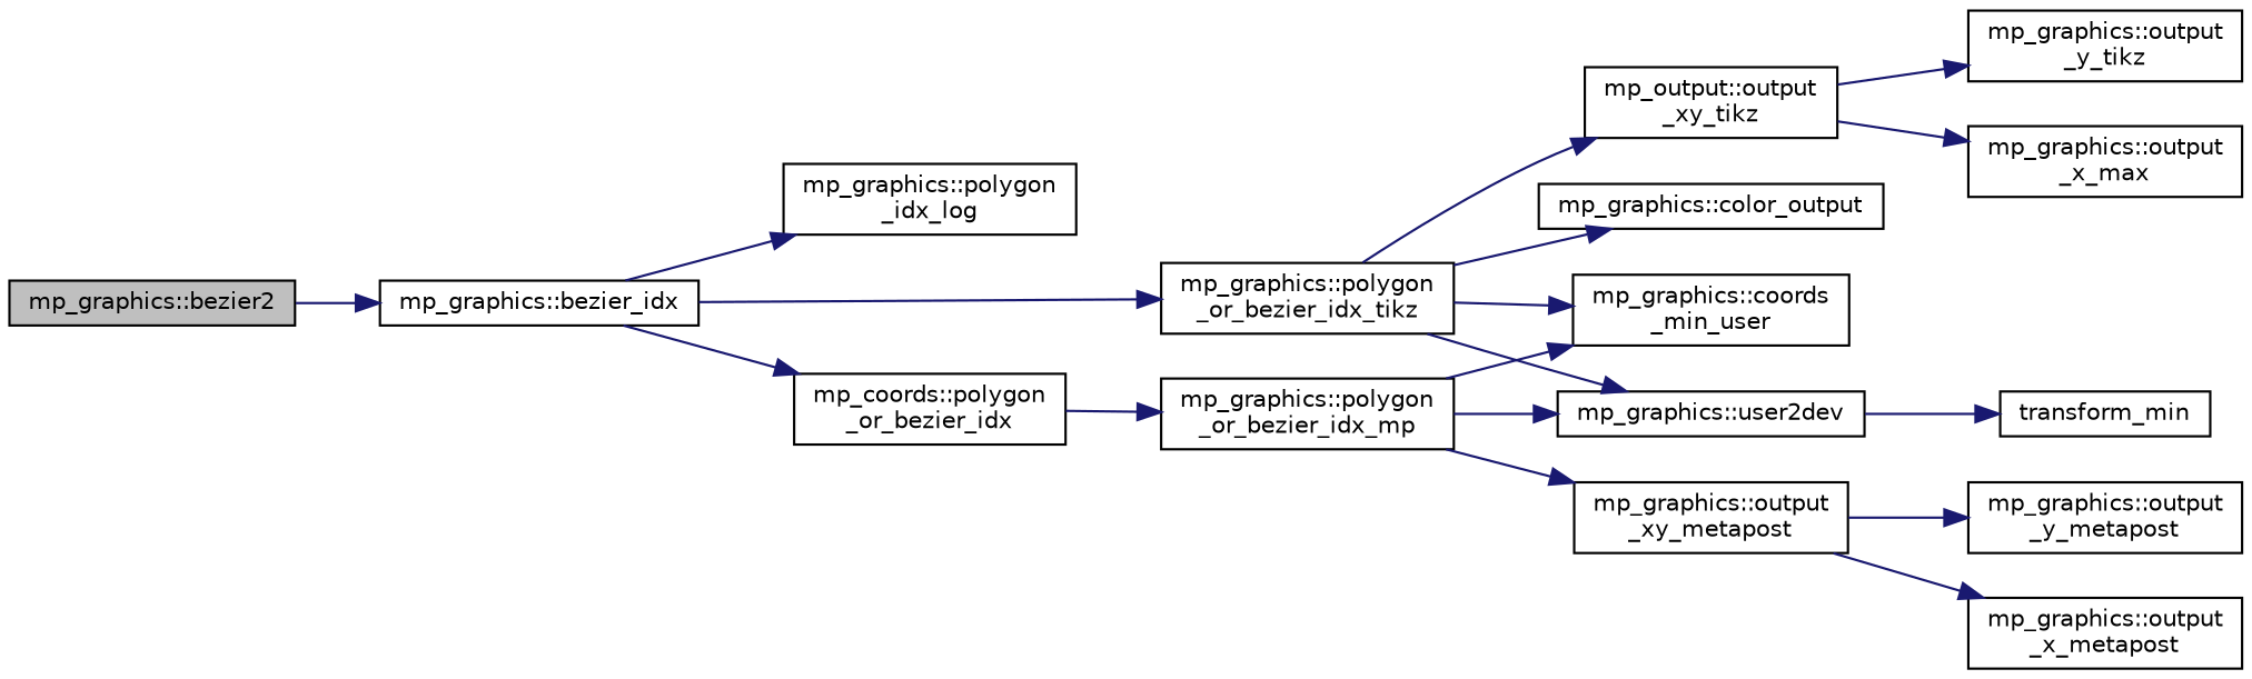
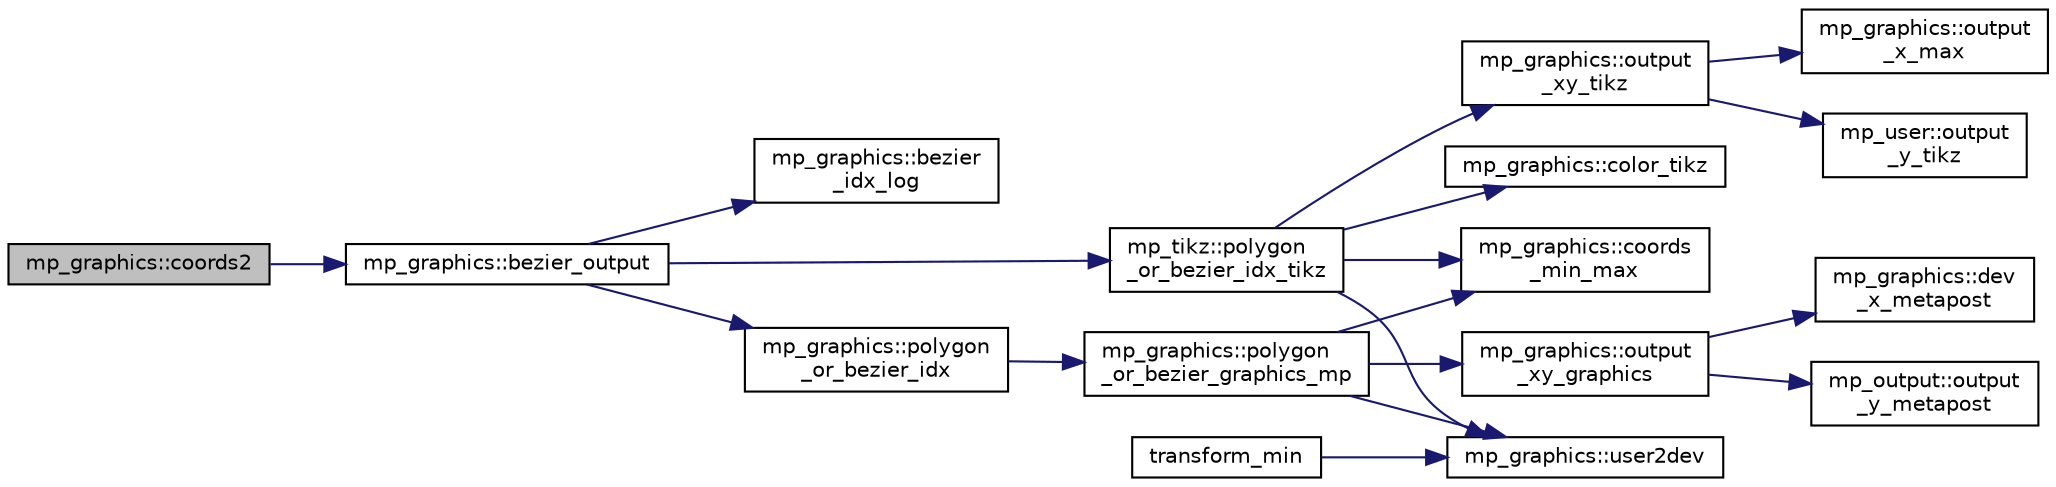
  digraph {
    rankdir=LR
    node [color=black fillcolor=white fontname=Helvetica fontsize=10 shape=record style=filled]
    edge [color=midnightblue fontname=Helvetica fontsize=10 labelfontname=Helvetica labelfontsize=10 style=solid]
-   n1 [fillcolor=grey75 fontcolor=black height=0.2 label="mp_graphics::bezier2" width=0.4]
-   n2 [height=0.2 label="mp_graphics::bezier_idx" width=0.4]
-   n3 [height=0.2 label="mp_graphics::polygon\l_idx_log" width=0.4]
-   n4 [height=0.2 label="mp_coords::polygon\l_or_bezier_idx" width=0.4]
-   n5 [height=0.2 label="mp_graphics::polygon\l_or_bezier_idx_tikz" width=0.4]
-   n6 [height=0.2 label="mp_graphics::polygon\l_or_bezier_idx_mp" width=0.4]
-   n7 [height=0.2 label="mp_graphics::coords\l_min_user" width=0.4]
+   n1 [fillcolor=grey75 fontcolor=black height=0.2 label="mp_graphics::coords2" width=0.4]
+   n2 [height=0.2 label="mp_graphics::bezier_output" width=0.4]
+   n3 [height=0.2 label="mp_graphics::bezier\l_idx_log" width=0.4]
+   n4 [height=0.2 label="mp_graphics::polygon\l_or_bezier_idx" width=0.4]
+   n5 [height=0.2 label="mp_tikz::polygon\l_or_bezier_idx_tikz" width=0.4]
+   n6 [height=0.2 label="mp_graphics::polygon\l_or_bezier_graphics_mp" width=0.4]
+   n7 [height=0.2 label="mp_graphics::coords\l_min_max" width=0.4]
    n8 [height=0.2 label="mp_graphics::user2dev" width=0.4]
-   n9 [height=0.2 label="mp_graphics::output\l_xy_metapost" width=0.4]
-   n10 [height=0.2 label="mp_graphics::color_output" width=0.4]
-   n11 [height=0.2 label="mp_output::output\l_xy_tikz" width=0.4]
+   n9 [height=0.2 label="mp_graphics::output\l_xy_graphics" width=0.4]
+   n10 [height=0.2 label="mp_graphics::color_tikz" width=0.4]
+   n11 [height=0.2 label="mp_graphics::output\l_xy_tikz" width=0.4]
    n12 [height=0.2 label=transform_min width=0.4]
-   n13 [height=0.2 label="mp_graphics::output\l_x_metapost" width=0.4]
-   n14 [height=0.2 label="mp_graphics::output\l_y_metapost" width=0.4]
+   n13 [height=0.2 label="mp_graphics::dev\l_x_metapost" width=0.4]
+   n14 [height=0.2 label="mp_output::output\l_y_metapost" width=0.4]
    n15 [height=0.2 label="mp_graphics::output\l_x_max" width=0.4]
-   n16 [height=0.2 label="mp_graphics::output\l_y_tikz" width=0.4]
+   n16 [height=0.2 label="mp_user::output\l_y_tikz" width=0.4]
    n1 -> n2
    n2 -> n3
    n2 -> n4
    n2 -> n5
    n4 -> n6
    n5 -> n7
    n5 -> n8
    n5 -> n10
    n5 -> n11
    n6 -> n7
    n6 -> n8
    n6 -> n9
-   n8 -> n12
+   n12 -> n8
    n9 -> n13
    n9 -> n14
    n11 -> n15
    n11 -> n16
  }
